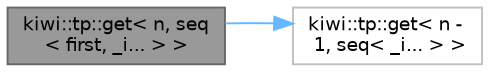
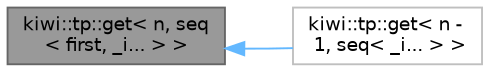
  digraph {
    rankdir=LR
    node [fontname=Helvetica fontsize=10 shape=box style=filled]
    n1 [color=gray40 fillcolor=grey60 fontcolor=black height=0.2 label="kiwi::tp::get\< n, seq\l\< first, _i... \> \>" width=0.4]
    n2 [color=grey75 fillcolor=white height=0.2 label="kiwi::tp::get\< n -\l 1, seq\< _i... \> \>" width=0.4]
-   n2 -> n1 [color=steelblue1 dir=back fontname=Helvetica fontsize=10 labelfontname=Helvetica labelfontsize=10 style=solid]
+   n1 -> n2 [color=steelblue1 dir=back fontname=Helvetica fontsize=10 labelfontname=Helvetica labelfontsize=10 style=solid]
  }
